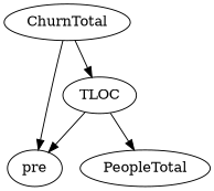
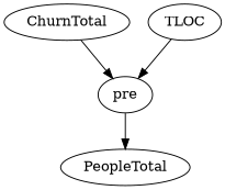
  digraph {
    ChurnTotal
    TLOC
    pre
    PeopleTotal
-   ChurnTotal -> TLOC
    ChurnTotal -> pre
    TLOC -> pre
-   TLOC -> PeopleTotal
+   pre -> PeopleTotal
  }
